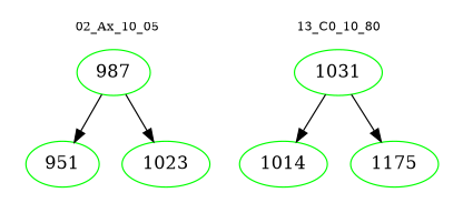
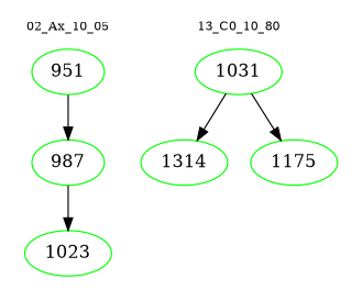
  digraph {
    node [color=green]
    edge [color=black]
    n1 [label=987]
    n2 [label=951]
    n3 [label=1023]
    n4 [label=1031]
-   n5 [label=1014]
+   n5 [label=1314]
    n6 [label=1175]
    subgraph cluster_1 {
      color=white
      fontsize=10
      label="02_Ax_10_05"
      n1
      n2
      n3
    }
    subgraph cluster_2 {
      color=white
      fontsize=10
      label="13_C0_10_80"
      n4
      n5
      n6
    }
-   n1 -> n2
+   n2 -> n1
    n1 -> n3
    n4 -> n5
    n4 -> n6
  }
